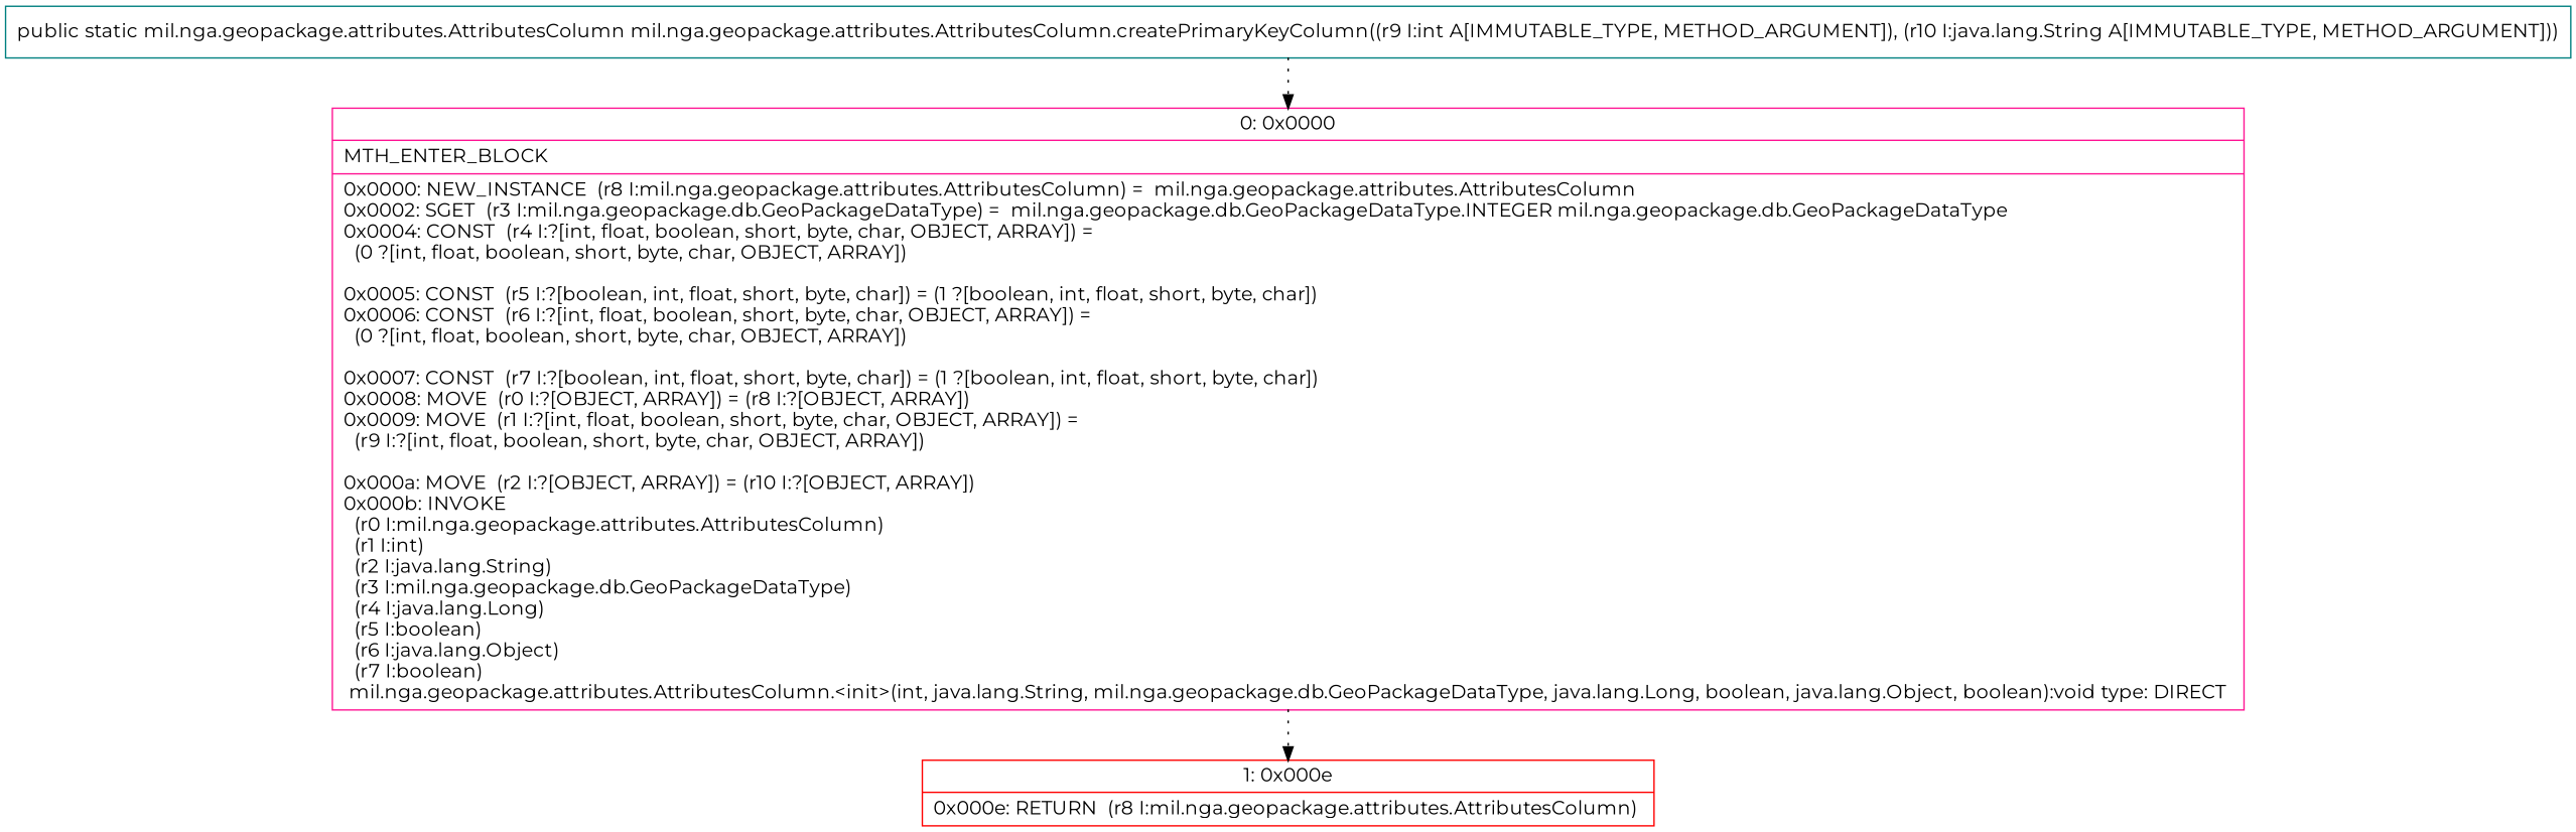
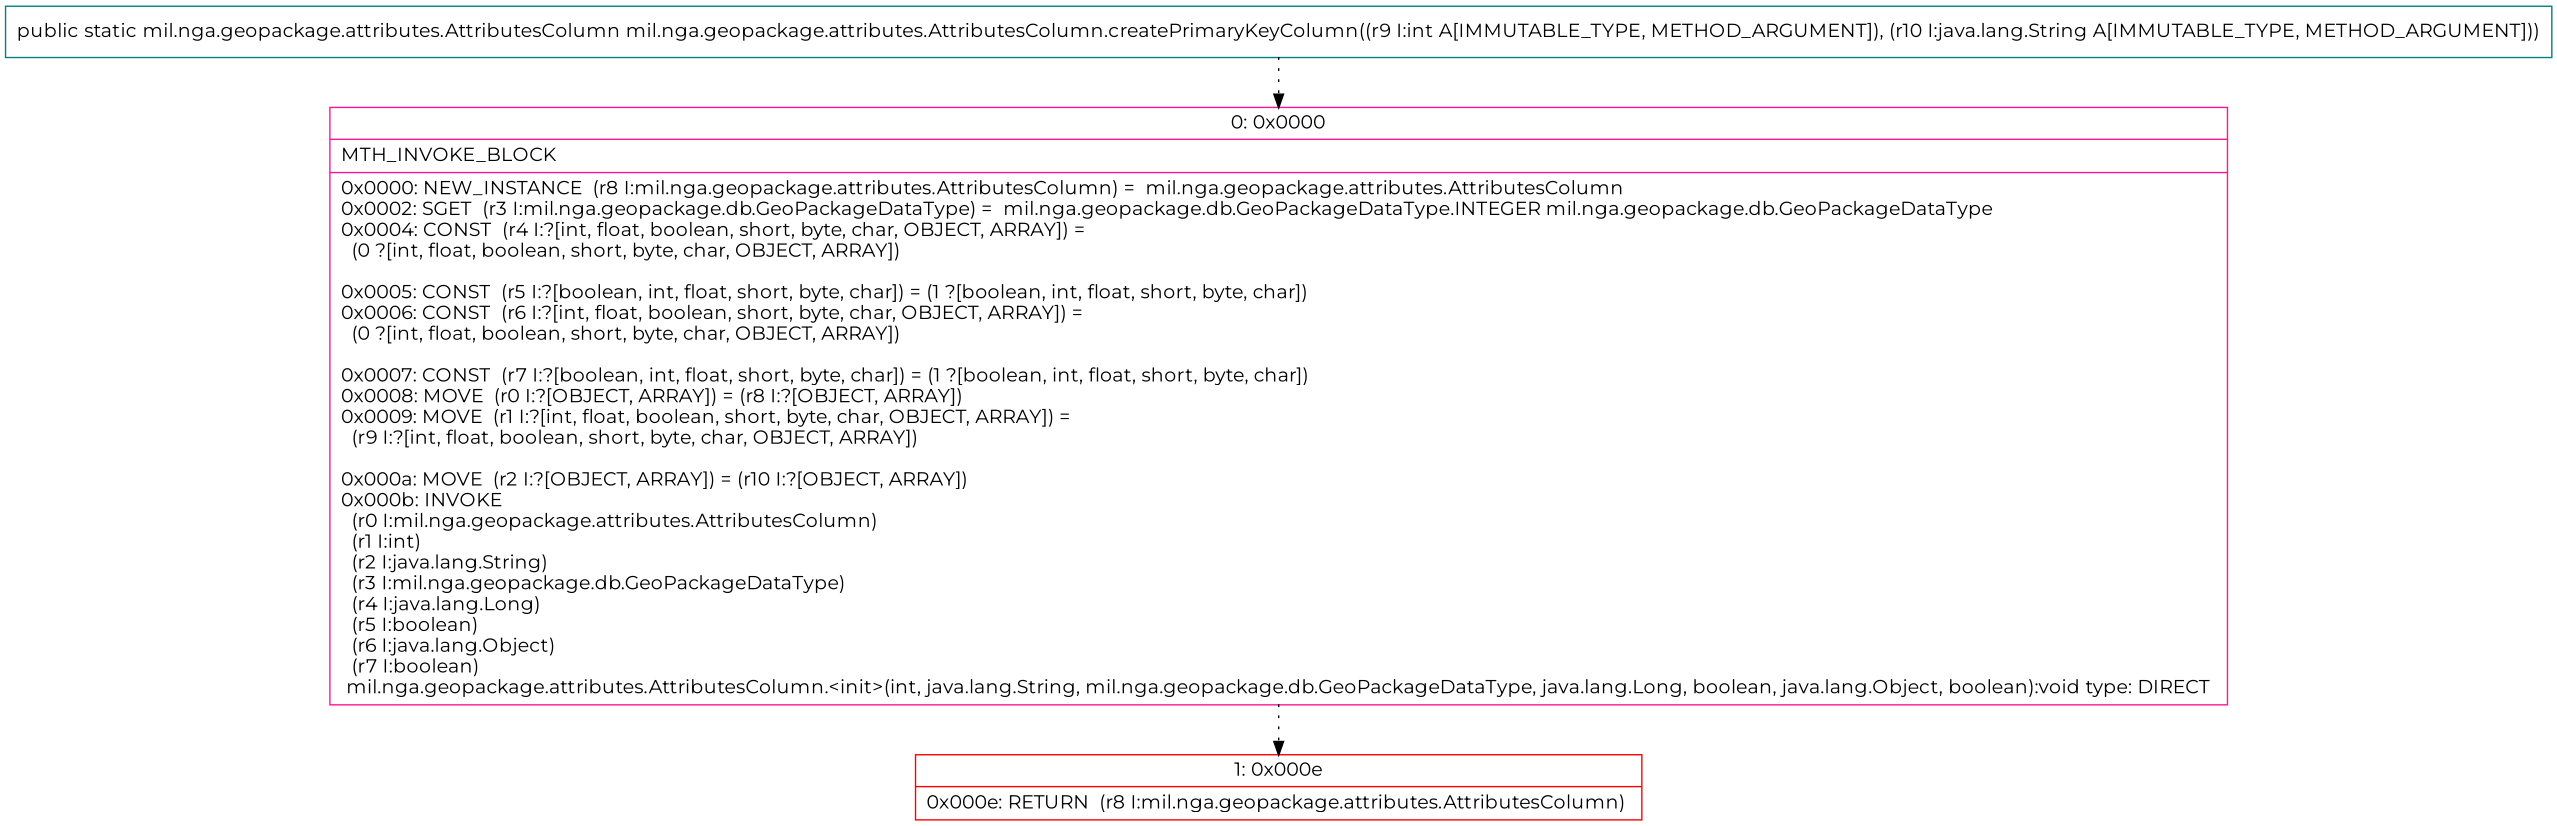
  digraph {
    fontname=Montserrat
    node [shape=record fontname=Montserrat]
    edge [style=dotted fontname=Montserrat]
-   n1 [label="{0\:\ 0x0000|MTH_ENTER_BLOCK\l|0x0000: NEW_INSTANCE  (r8 I:mil.nga.geopackage.attributes.AttributesColumn) =  mil.nga.geopackage.attributes.AttributesColumn \l0x0002: SGET  (r3 I:mil.nga.geopackage.db.GeoPackageDataType) =  mil.nga.geopackage.db.GeoPackageDataType.INTEGER mil.nga.geopackage.db.GeoPackageDataType \l0x0004: CONST  (r4 I:?[int, float, boolean, short, byte, char, OBJECT, ARRAY]) = \l  (0 ?[int, float, boolean, short, byte, char, OBJECT, ARRAY])\l \l0x0005: CONST  (r5 I:?[boolean, int, float, short, byte, char]) = (1 ?[boolean, int, float, short, byte, char]) \l0x0006: CONST  (r6 I:?[int, float, boolean, short, byte, char, OBJECT, ARRAY]) = \l  (0 ?[int, float, boolean, short, byte, char, OBJECT, ARRAY])\l \l0x0007: CONST  (r7 I:?[boolean, int, float, short, byte, char]) = (1 ?[boolean, int, float, short, byte, char]) \l0x0008: MOVE  (r0 I:?[OBJECT, ARRAY]) = (r8 I:?[OBJECT, ARRAY]) \l0x0009: MOVE  (r1 I:?[int, float, boolean, short, byte, char, OBJECT, ARRAY]) = \l  (r9 I:?[int, float, boolean, short, byte, char, OBJECT, ARRAY])\l \l0x000a: MOVE  (r2 I:?[OBJECT, ARRAY]) = (r10 I:?[OBJECT, ARRAY]) \l0x000b: INVOKE  \l  (r0 I:mil.nga.geopackage.attributes.AttributesColumn)\l  (r1 I:int)\l  (r2 I:java.lang.String)\l  (r3 I:mil.nga.geopackage.db.GeoPackageDataType)\l  (r4 I:java.lang.Long)\l  (r5 I:boolean)\l  (r6 I:java.lang.Object)\l  (r7 I:boolean)\l mil.nga.geopackage.attributes.AttributesColumn.\<init\>(int, java.lang.String, mil.nga.geopackage.db.GeoPackageDataType, java.lang.Long, boolean, java.lang.Object, boolean):void type: DIRECT \l}" color=deeppink]
+   n1 [label="{0\:\ 0x0000|MTH_INVOKE_BLOCK\l|0x0000: NEW_INSTANCE  (r8 I:mil.nga.geopackage.attributes.AttributesColumn) =  mil.nga.geopackage.attributes.AttributesColumn \l0x0002: SGET  (r3 I:mil.nga.geopackage.db.GeoPackageDataType) =  mil.nga.geopackage.db.GeoPackageDataType.INTEGER mil.nga.geopackage.db.GeoPackageDataType \l0x0004: CONST  (r4 I:?[int, float, boolean, short, byte, char, OBJECT, ARRAY]) = \l  (0 ?[int, float, boolean, short, byte, char, OBJECT, ARRAY])\l \l0x0005: CONST  (r5 I:?[boolean, int, float, short, byte, char]) = (1 ?[boolean, int, float, short, byte, char]) \l0x0006: CONST  (r6 I:?[int, float, boolean, short, byte, char, OBJECT, ARRAY]) = \l  (0 ?[int, float, boolean, short, byte, char, OBJECT, ARRAY])\l \l0x0007: CONST  (r7 I:?[boolean, int, float, short, byte, char]) = (1 ?[boolean, int, float, short, byte, char]) \l0x0008: MOVE  (r0 I:?[OBJECT, ARRAY]) = (r8 I:?[OBJECT, ARRAY]) \l0x0009: MOVE  (r1 I:?[int, float, boolean, short, byte, char, OBJECT, ARRAY]) = \l  (r9 I:?[int, float, boolean, short, byte, char, OBJECT, ARRAY])\l \l0x000a: MOVE  (r2 I:?[OBJECT, ARRAY]) = (r10 I:?[OBJECT, ARRAY]) \l0x000b: INVOKE  \l  (r0 I:mil.nga.geopackage.attributes.AttributesColumn)\l  (r1 I:int)\l  (r2 I:java.lang.String)\l  (r3 I:mil.nga.geopackage.db.GeoPackageDataType)\l  (r4 I:java.lang.Long)\l  (r5 I:boolean)\l  (r6 I:java.lang.Object)\l  (r7 I:boolean)\l mil.nga.geopackage.attributes.AttributesColumn.\<init\>(int, java.lang.String, mil.nga.geopackage.db.GeoPackageDataType, java.lang.Long, boolean, java.lang.Object, boolean):void type: DIRECT \l}" color=deeppink]
    n2 [label="{1\:\ 0x000e|0x000e: RETURN  (r8 I:mil.nga.geopackage.attributes.AttributesColumn) \l}" color=red]
    n3 [label="{public static mil.nga.geopackage.attributes.AttributesColumn mil.nga.geopackage.attributes.AttributesColumn.createPrimaryKeyColumn((r9 I:int A[IMMUTABLE_TYPE, METHOD_ARGUMENT]), (r10 I:java.lang.String A[IMMUTABLE_TYPE, METHOD_ARGUMENT])) }" color=teal]
    n1 -> n2
    n3 -> n1
  }
